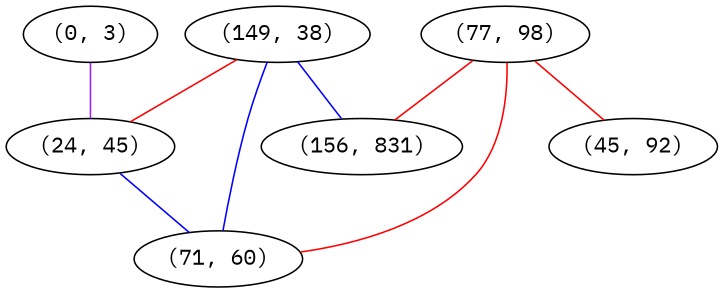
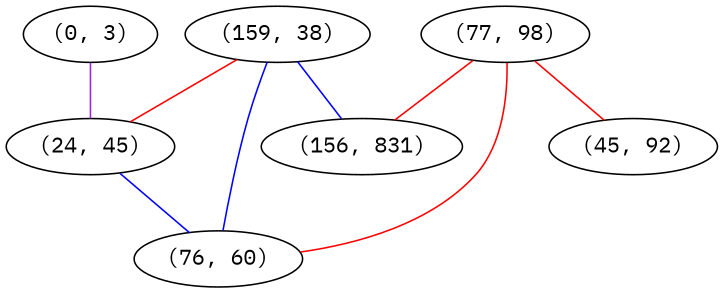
  graph {
    fontname="IBM Plex Mono"
    node [fontname="IBM Plex Mono"]
    edge [color=red fontname="IBM Plex Mono" weight=1]
    n1 [label="(156, 831)"]
-   "(159, 38)" [label="(149, 38)"]
+   "(159, 38)"
    "(24, 45)"
-   "(76, 60)" [label="(71, 60)"]
+   "(76, 60)"
    n5 [label="(0, 3)"]
    n6 [label="(77, 98)"]
    "(45, 92)"
    "(159, 38)" -- n1 [color=blue weight=3]
    "(159, 38)" -- "(24, 45)"
    "(159, 38)" -- "(76, 60)" [color=blue weight=3]
    "(24, 45)" -- "(76, 60)" [color=blue weight=3]
    n5 -- "(24, 45)" [color=purple weight=4]
    n6 -- n1
    n6 -- "(76, 60)"
    n6 -- "(45, 92)"
  }
